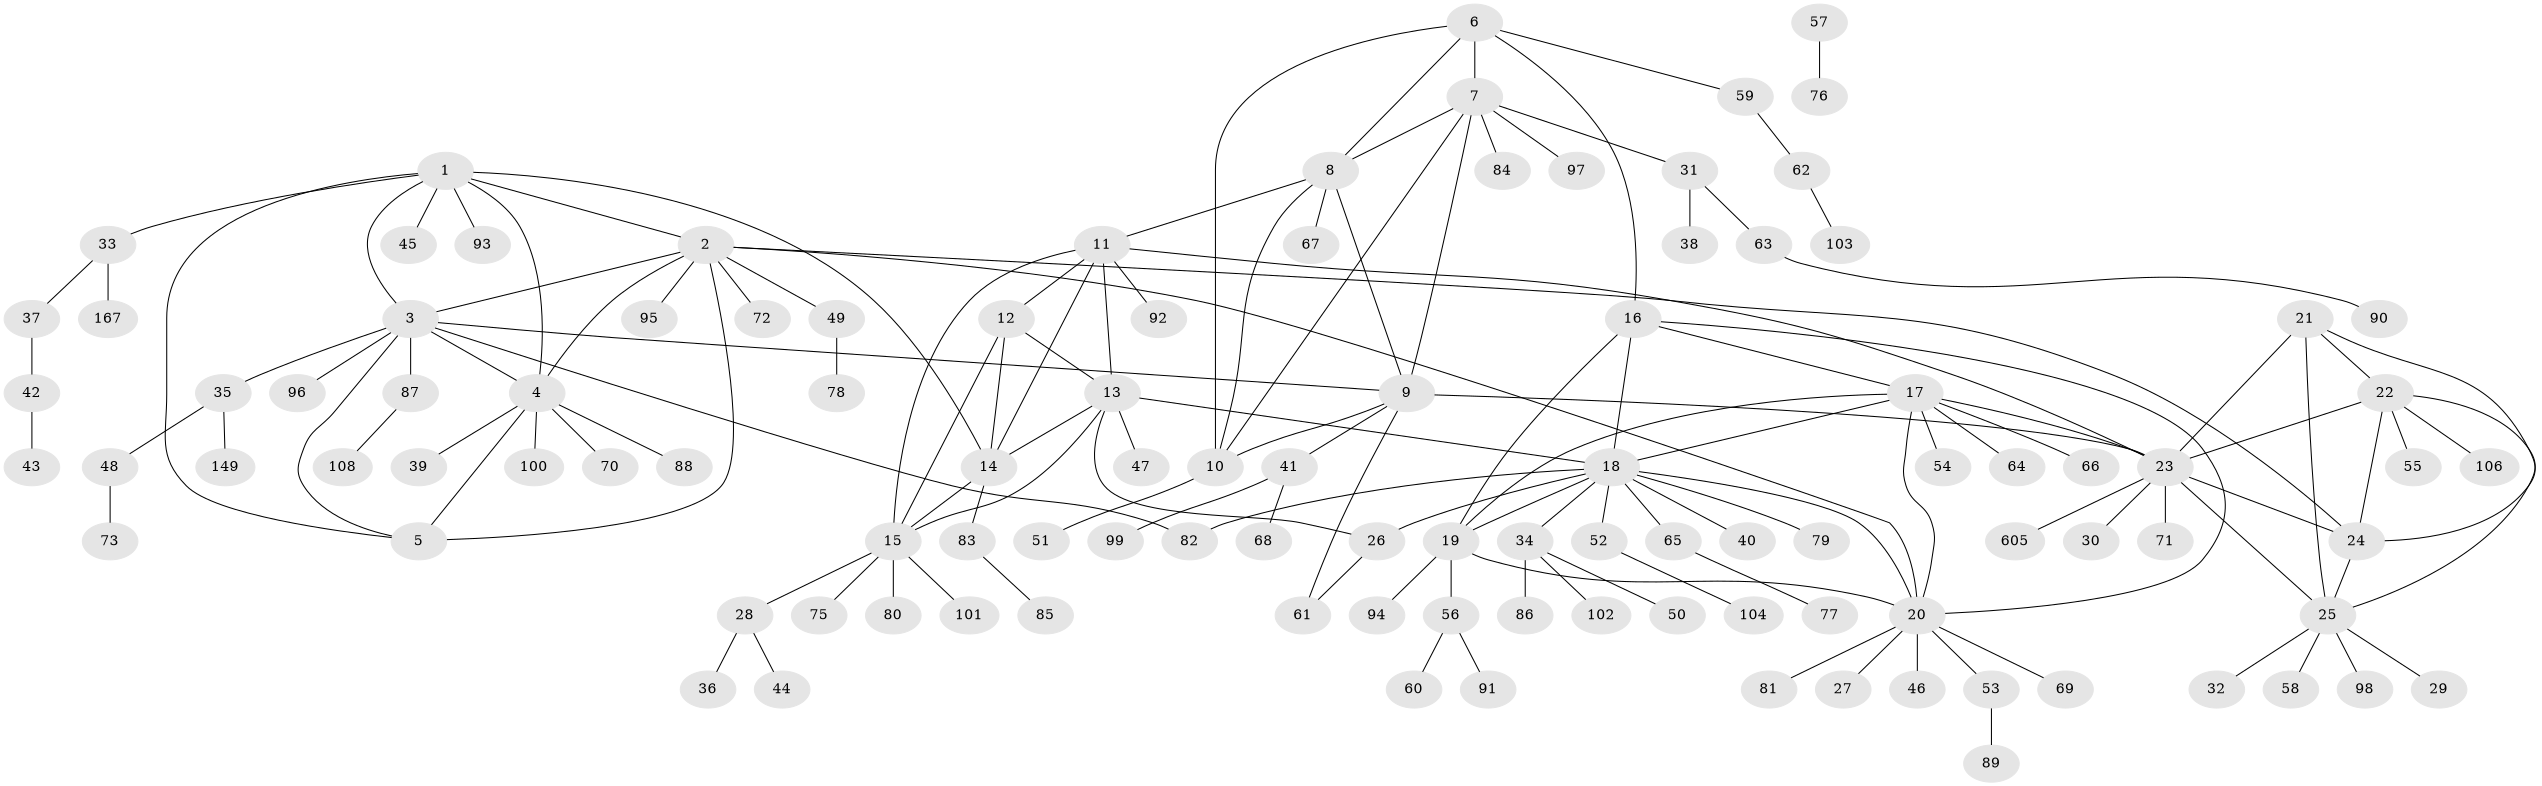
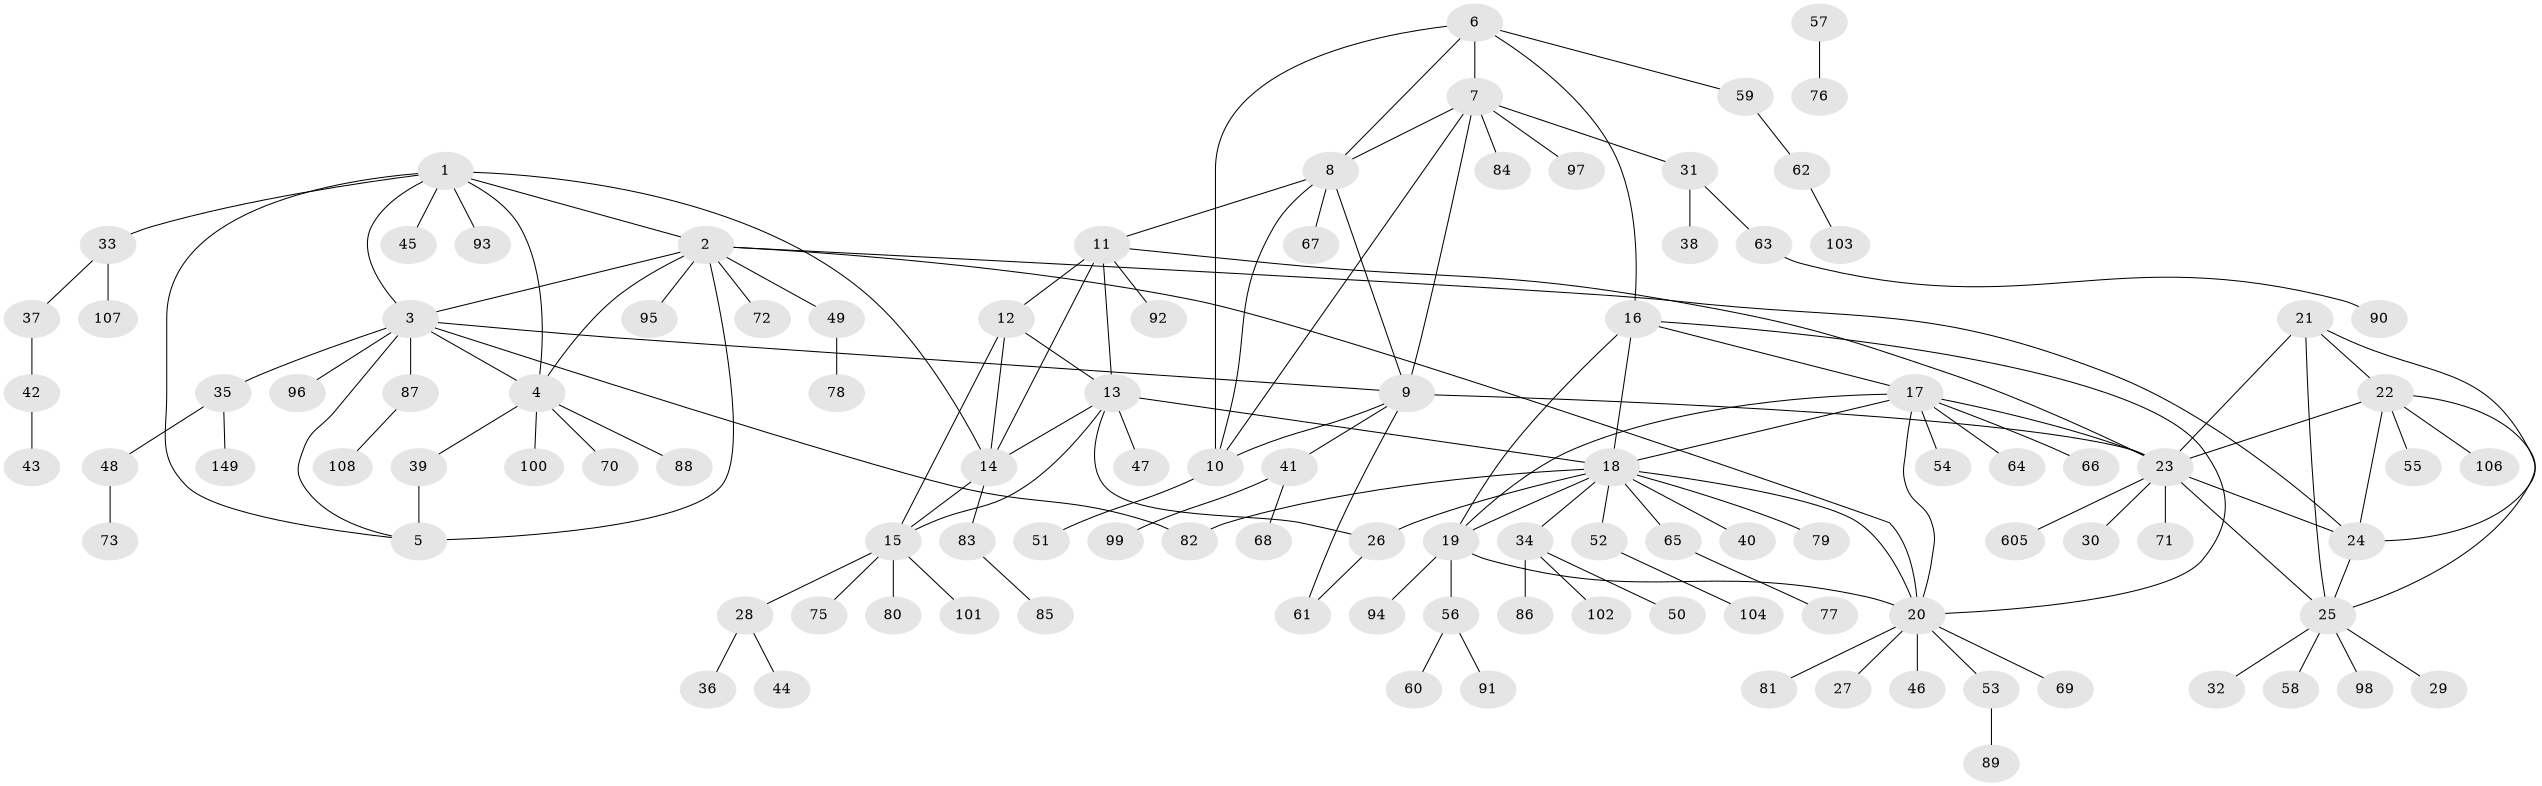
  graph {
    node [color=gray90 style=filled]
    1
    2
    3
    4
    5
    14
    33
    45
    93
    20
    24
    49
    72
    95
    9
    35
    82
    87
    96
    39
    70
    88
    100
    15
    83
    37
-   107 [label=167]
+   107
    27
    46
    53
    69
    81
    25
    78
    10
    23
    41
    61
    48
    n40 [label=149]
    108
    6
    7
    8
    16
    59
    31
    84
    97
    11
    67
    51
    18
    17
    19
    62
    38
    63
    12
    13
    92
    30
    71
    n64 [label=605]
    68
    99
    26
    47
    28
    75
    80
    101
    34
    40
    52
    65
    79
    57
    76
    85
    36
    44
    54
    64
    66
    56
    94
    50
    86
    102
    104
    77
    60
    91
    89
    21
    22
    55
    106
    29
    32
    58
    98
    90
    42
    73
    43
    103
    1 -- 2
    1 -- 3
    1 -- 4
    1 -- 5
    1 -- 14
    1 -- 33
    1 -- 45
    1 -- 93
    2 -- 3
    2 -- 4
    2 -- 5
    2 -- 20
    2 -- 24
    2 -- 49
    2 -- 72
    2 -- 95
    3 -- 4
    3 -- 5
    3 -- 9
    3 -- 35
    3 -- 82
    3 -- 87
    3 -- 96
-   4 -- 5
+   39 -- 5
    4 -- 39
    4 -- 70
    4 -- 88
    4 -- 100
    14 -- 15
    14 -- 83
    33 -- 37
    33 -- 107
    20 -- 27
    20 -- 46
    20 -- 53
    20 -- 69
    20 -- 81
    24 -- 25
    49 -- 78
    9 -- 10
    9 -- 23
    9 -- 41
    9 -- 61
    35 -- 48
    35 -- n40
    87 -- 108
    15 -- 28
    15 -- 75
    15 -- 80
    15 -- 101
    83 -- 85
    37 -- 42
    53 -- 89
    25 -- 29
    25 -- 32
    25 -- 58
    25 -- 98
    10 -- 51
    23 -- 24
    23 -- 25
    23 -- 30
    23 -- 71
    23 -- n64
    41 -- 68
    41 -- 99
    48 -- 73
    6 -- 10
    6 -- 7
    6 -- 8
    6 -- 16
    6 -- 59
    7 -- 9
    7 -- 10
    7 -- 8
    7 -- 31
    7 -- 84
    7 -- 97
    8 -- 9
    8 -- 10
    8 -- 11
    8 -- 67
    16 -- 20
    16 -- 18
    16 -- 17
    16 -- 19
    59 -- 62
    31 -- 38
    31 -- 63
    11 -- 14
-   11 -- 15
    11 -- 23
    11 -- 12
    11 -- 13
    11 -- 92
    18 -- 20
    18 -- 82
    18 -- 19
    18 -- 26
    18 -- 34
    18 -- 40
    18 -- 52
    18 -- 65
    18 -- 79
    17 -- 20
    17 -- 23
    17 -- 18
    17 -- 19
    17 -- 54
    17 -- 64
    17 -- 66
    19 -- 20
    19 -- 56
    19 -- 94
    62 -- 103
    63 -- 90
    12 -- 14
    12 -- 15
    12 -- 13
    13 -- 14
    13 -- 15
    13 -- 18
    13 -- 26
    13 -- 47
    26 -- 61
    28 -- 36
    28 -- 44
    34 -- 50
    34 -- 86
    34 -- 102
    52 -- 104
    65 -- 77
    57 -- 76
    56 -- 60
    56 -- 91
    21 -- 24
    21 -- 25
    21 -- 23
    21 -- 22
    22 -- 24
    22 -- 25
    22 -- 23
    22 -- 55
    22 -- 106
    42 -- 43
  }
